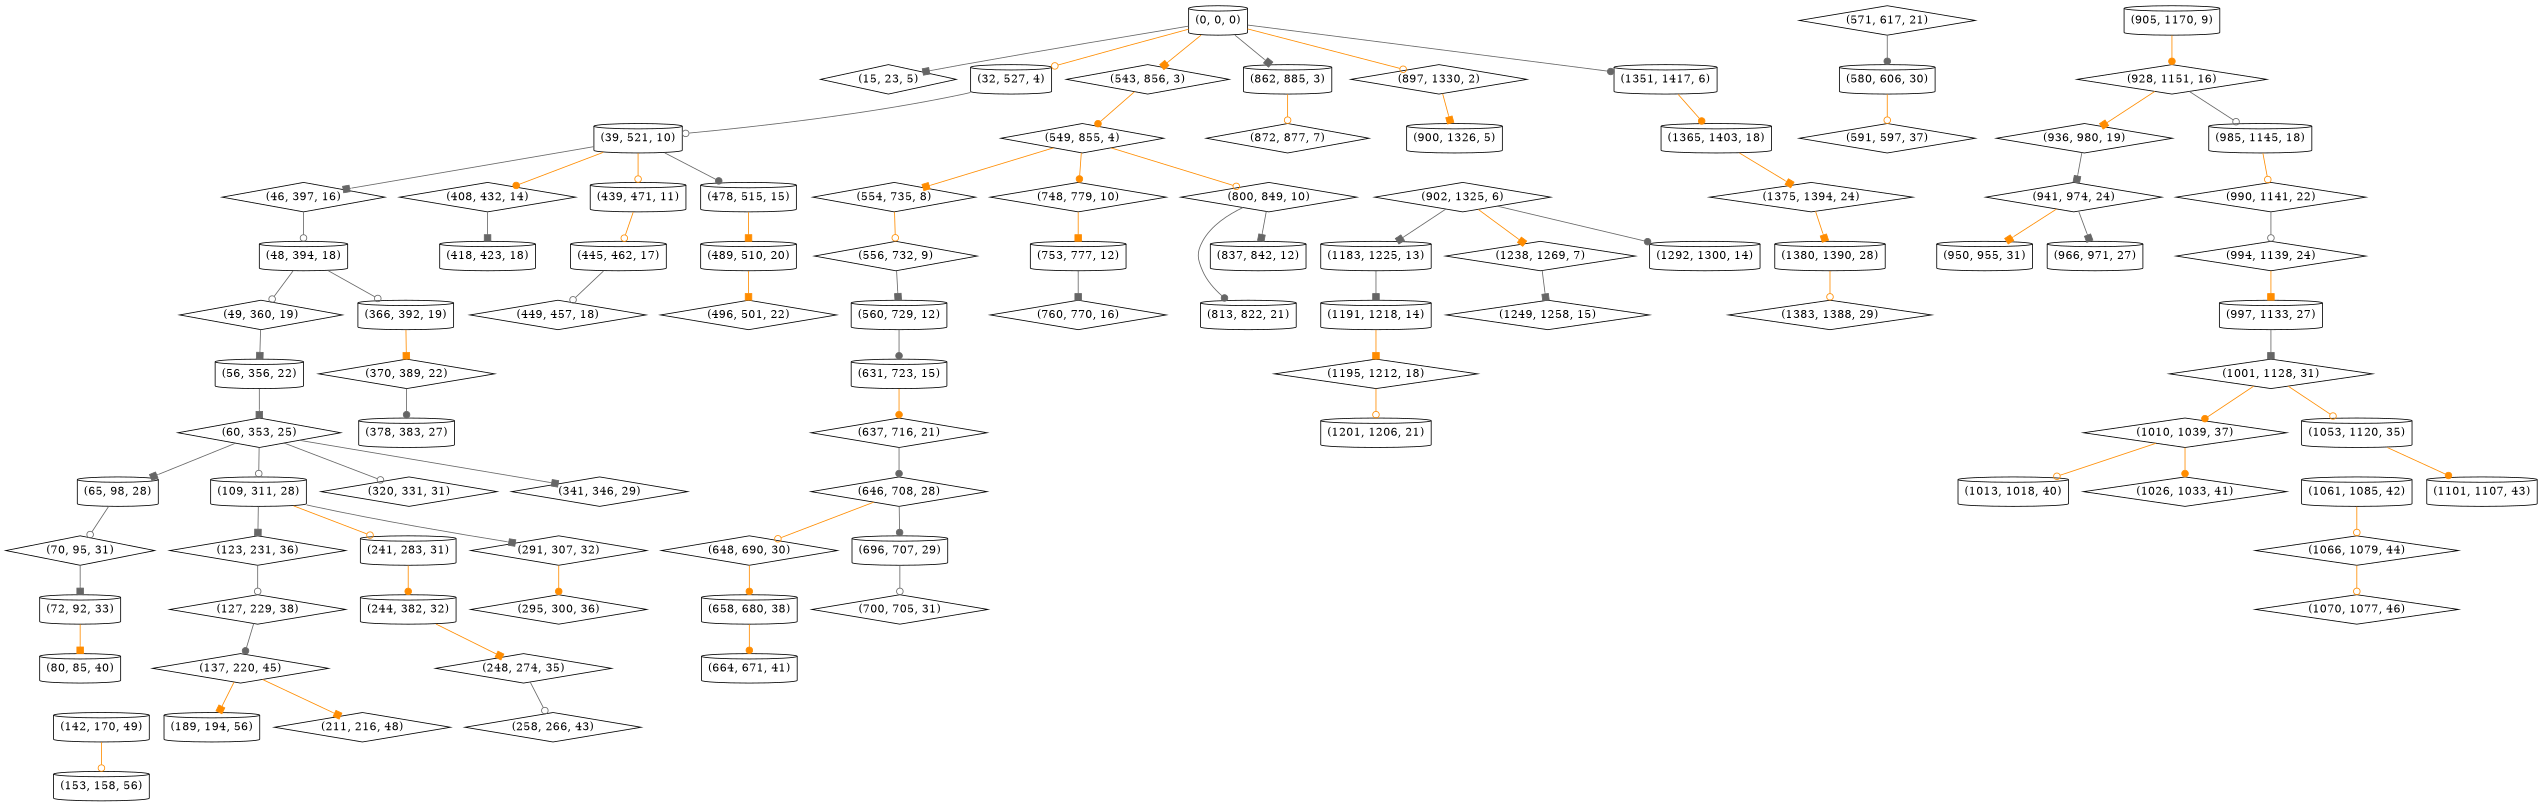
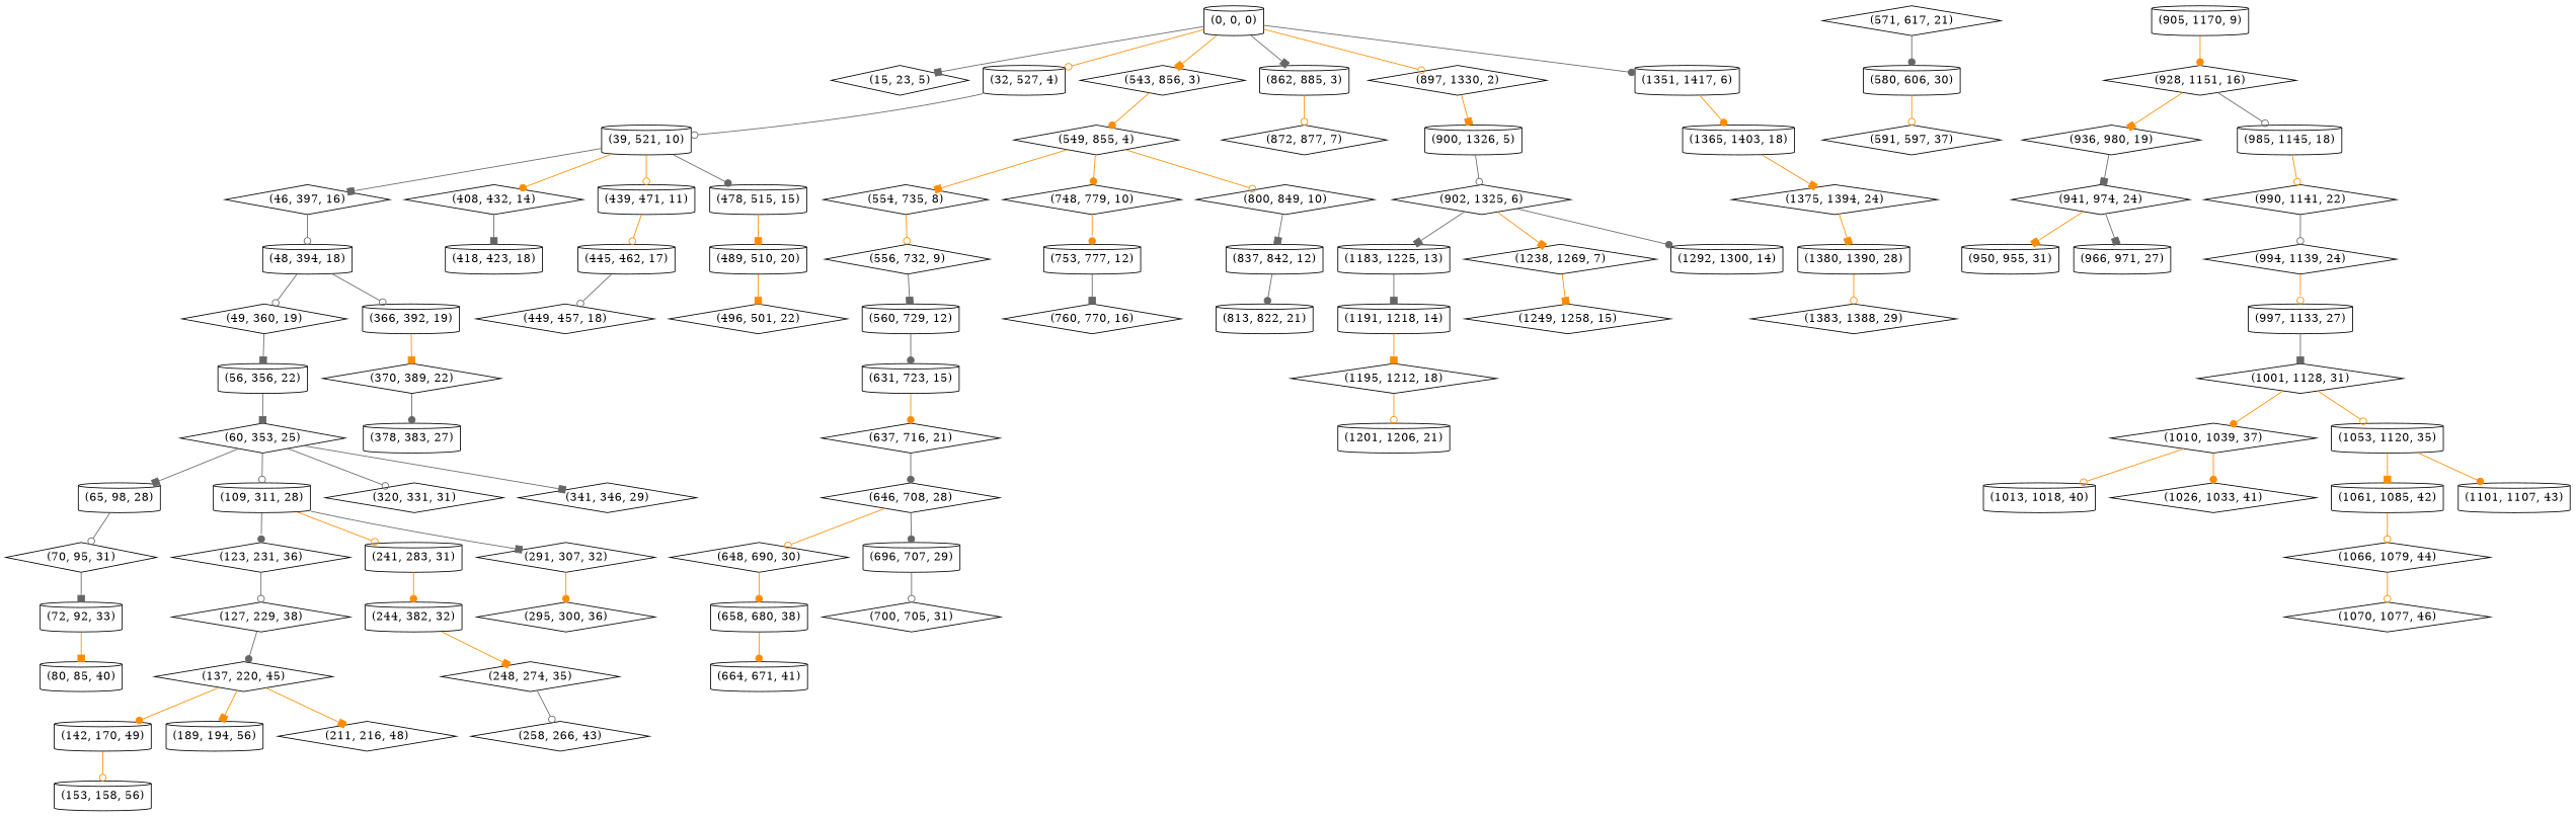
  digraph {
    node [shape=diamond]
    edge [arrowhead=box color=darkorange]
    "(0, 0, 0)" [shape=cylinder]
    "(15, 23, 5)"
    "(32, 527, 4)" [shape=cylinder]
    "(543, 856, 3)"
    "(862, 885, 3)" [shape=cylinder]
    "(897, 1330, 2)"
    "(1351, 1417, 6)" [shape=cylinder]
    "(39, 521, 10)" [shape=cylinder]
    "(549, 855, 4)"
    "(872, 877, 7)"
    "(900, 1326, 5)" [shape=cylinder]
    "(1365, 1403, 18)" [shape=cylinder]
    "(46, 397, 16)"
    "(408, 432, 14)"
    "(439, 471, 11)" [shape=cylinder]
    "(478, 515, 15)" [shape=cylinder]
    "(48, 394, 18)" [shape=cylinder]
    "(418, 423, 18)" [shape=cylinder]
    "(445, 462, 17)" [shape=cylinder]
    "(489, 510, 20)" [shape=cylinder]
    "(49, 360, 19)"
    "(366, 392, 19)" [shape=cylinder]
    "(56, 356, 22)" [shape=cylinder]
    "(370, 389, 22)"
    "(60, 353, 25)"
    "(65, 98, 28)" [shape=cylinder]
    "(109, 311, 28)" [shape=cylinder]
    "(320, 331, 31)"
    "(341, 346, 29)"
    "(70, 95, 31)"
    "(123, 231, 36)"
    "(241, 283, 31)" [shape=cylinder]
    "(291, 307, 32)"
    "(72, 92, 33)" [shape=cylinder]
    "(80, 85, 40)" [shape=cylinder]
    "(127, 229, 38)"
    n37 [label="(244, 382, 32)" shape=cylinder]
    "(295, 300, 36)"
    "(137, 220, 45)"
    "(142, 170, 49)" [shape=cylinder]
    "(189, 194, 56)" [shape=cylinder]
    "(211, 216, 48)"
    "(153, 158, 56)" [shape=cylinder]
    "(248, 274, 35)"
    "(258, 266, 43)"
    "(378, 383, 27)" [shape=cylinder]
    "(449, 457, 18)"
    "(496, 501, 22)"
    "(554, 735, 8)"
    "(748, 779, 10)"
    "(800, 849, 10)"
    "(556, 732, 9)"
    "(753, 777, 12)" [shape=cylinder]
    "(813, 822, 21)" [shape=cylinder]
    "(837, 842, 12)" [shape=cylinder]
    "(560, 729, 12)" [shape=cylinder]
    "(631, 723, 15)" [shape=cylinder]
    "(637, 716, 21)"
    "(580, 606, 30)" [shape=cylinder]
    "(571, 617, 21)"
    "(591, 597, 37)"
    "(646, 708, 28)"
    "(648, 690, 30)"
    "(696, 707, 29)" [shape=cylinder]
    "(658, 680, 38)" [shape=cylinder]
    "(700, 705, 31)"
    "(664, 671, 41)" [shape=cylinder]
    "(760, 770, 16)"
    "(902, 1325, 6)"
    "(1183, 1225, 13)" [shape=cylinder]
    "(1238, 1269, 7)"
    "(1292, 1300, 14)" [shape=cylinder]
    "(905, 1170, 9)" [shape=cylinder]
    "(928, 1151, 16)"
    n75 [label="(1191, 1218, 14)" shape=cylinder]
    "(1249, 1258, 15)"
    "(936, 980, 19)"
    "(985, 1145, 18)" [shape=cylinder]
    "(941, 974, 24)"
    "(990, 1141, 22)"
    "(950, 955, 31)" [shape=cylinder]
    "(966, 971, 27)" [shape=cylinder]
    "(994, 1139, 24)"
    "(997, 1133, 27)" [shape=cylinder]
    "(1001, 1128, 31)"
    "(1010, 1039, 37)"
    "(1053, 1120, 35)" [shape=cylinder]
    "(1013, 1018, 40)" [shape=cylinder]
    "(1026, 1033, 41)"
    "(1061, 1085, 42)" [shape=cylinder]
    "(1101, 1107, 43)" [shape=cylinder]
    "(1066, 1079, 44)"
    "(1070, 1077, 46)"
    "(1195, 1212, 18)"
    "(1201, 1206, 21)" [shape=cylinder]
    "(1375, 1394, 24)"
    "(1380, 1390, 28)" [shape=cylinder]
    "(1383, 1388, 29)"
    "(0, 0, 0)" -> "(15, 23, 5)" [color=gray40]
    "(0, 0, 0)" -> "(32, 527, 4)" [arrowhead=odot]
    "(0, 0, 0)" -> "(543, 856, 3)"
    "(0, 0, 0)" -> "(862, 885, 3)" [color=gray40]
    "(0, 0, 0)" -> "(897, 1330, 2)" [arrowhead=odot]
    "(0, 0, 0)" -> "(1351, 1417, 6)" [arrowhead=dot color=gray40]
    "(32, 527, 4)" -> "(39, 521, 10)" [arrowhead=odot color=gray40]
    "(543, 856, 3)" -> "(549, 855, 4)" [arrowhead=dot]
    "(862, 885, 3)" -> "(872, 877, 7)" [arrowhead=odot]
    "(897, 1330, 2)" -> "(900, 1326, 5)"
    "(1351, 1417, 6)" -> "(1365, 1403, 18)" [arrowhead=dot]
    "(39, 521, 10)" -> "(46, 397, 16)" [color=gray40]
    "(39, 521, 10)" -> "(408, 432, 14)" [arrowhead=dot]
    "(39, 521, 10)" -> "(439, 471, 11)" [arrowhead=odot]
    "(39, 521, 10)" -> "(478, 515, 15)" [arrowhead=dot color=gray40]
    "(549, 855, 4)" -> "(554, 735, 8)"
    "(549, 855, 4)" -> "(748, 779, 10)" [arrowhead=dot]
    "(549, 855, 4)" -> "(800, 849, 10)" [arrowhead=odot]
+   "(900, 1326, 5)" -> "(902, 1325, 6)" [arrowhead=odot color=gray40]
    "(1365, 1403, 18)" -> "(1375, 1394, 24)"
    "(46, 397, 16)" -> "(48, 394, 18)" [arrowhead=odot color=gray40]
    "(408, 432, 14)" -> "(418, 423, 18)" [color=gray40]
    "(439, 471, 11)" -> "(445, 462, 17)" [arrowhead=odot]
    "(478, 515, 15)" -> "(489, 510, 20)"
    "(48, 394, 18)" -> "(49, 360, 19)" [arrowhead=odot color=gray40]
    "(48, 394, 18)" -> "(366, 392, 19)" [arrowhead=odot color=gray40]
    "(445, 462, 17)" -> "(449, 457, 18)" [arrowhead=odot color=gray40]
    "(489, 510, 20)" -> "(496, 501, 22)"
    "(49, 360, 19)" -> "(56, 356, 22)" [color=gray40]
    "(366, 392, 19)" -> "(370, 389, 22)"
    "(56, 356, 22)" -> "(60, 353, 25)" [color=gray40]
    "(370, 389, 22)" -> "(378, 383, 27)" [arrowhead=dot color=gray40]
    "(60, 353, 25)" -> "(65, 98, 28)" [color=gray40]
    "(60, 353, 25)" -> "(109, 311, 28)" [arrowhead=odot color=gray40]
    "(60, 353, 25)" -> "(320, 331, 31)" [arrowhead=odot color=gray40]
    "(60, 353, 25)" -> "(341, 346, 29)" [color=gray40]
    "(65, 98, 28)" -> "(70, 95, 31)" [arrowhead=odot color=gray40]
-   "(109, 311, 28)" -> "(123, 231, 36)" [color=gray40]
+   "(109, 311, 28)" -> "(123, 231, 36)" [arrowhead=dot color=gray40]
    "(109, 311, 28)" -> "(241, 283, 31)" [arrowhead=odot]
    "(109, 311, 28)" -> "(291, 307, 32)" [color=gray40]
    "(70, 95, 31)" -> "(72, 92, 33)" [color=gray40]
    "(123, 231, 36)" -> "(127, 229, 38)" [arrowhead=odot color=gray40]
    "(241, 283, 31)" -> n37 [arrowhead=dot]
    "(291, 307, 32)" -> "(295, 300, 36)" [arrowhead=dot]
    "(72, 92, 33)" -> "(80, 85, 40)"
    "(127, 229, 38)" -> "(137, 220, 45)" [arrowhead=dot color=gray40]
    n37 -> "(248, 274, 35)"
+   "(137, 220, 45)" -> "(142, 170, 49)" [arrowhead=dot]
    "(137, 220, 45)" -> "(189, 194, 56)"
    "(137, 220, 45)" -> "(211, 216, 48)"
    "(142, 170, 49)" -> "(153, 158, 56)" [arrowhead=odot]
    "(248, 274, 35)" -> "(258, 266, 43)" [arrowhead=odot color=gray40]
    "(554, 735, 8)" -> "(556, 732, 9)" [arrowhead=odot]
-   "(748, 779, 10)" -> "(753, 777, 12)"
-   "(800, 849, 10)" -> "(813, 822, 21)" [arrowhead=dot color=gray40]
+   "(748, 779, 10)" -> "(753, 777, 12)" [arrowhead=dot]
+   "(837, 842, 12)" -> "(813, 822, 21)" [arrowhead=dot color=gray40]
    "(800, 849, 10)" -> "(837, 842, 12)" [color=gray40]
    "(556, 732, 9)" -> "(560, 729, 12)" [color=gray40]
    "(753, 777, 12)" -> "(760, 770, 16)" [color=gray40]
    "(560, 729, 12)" -> "(631, 723, 15)" [arrowhead=dot color=gray40]
    "(631, 723, 15)" -> "(637, 716, 21)" [arrowhead=dot]
    "(637, 716, 21)" -> "(646, 708, 28)" [arrowhead=dot color=gray40]
    "(580, 606, 30)" -> "(591, 597, 37)" [arrowhead=odot]
    "(571, 617, 21)" -> "(580, 606, 30)" [arrowhead=dot color=gray40]
    "(646, 708, 28)" -> "(648, 690, 30)" [arrowhead=odot]
    "(646, 708, 28)" -> "(696, 707, 29)" [arrowhead=dot color=gray40]
    "(648, 690, 30)" -> "(658, 680, 38)" [arrowhead=dot]
    "(696, 707, 29)" -> "(700, 705, 31)" [arrowhead=odot color=gray40]
    "(658, 680, 38)" -> "(664, 671, 41)" [arrowhead=dot]
    "(902, 1325, 6)" -> "(1183, 1225, 13)" [color=gray40]
    "(902, 1325, 6)" -> "(1238, 1269, 7)"
    "(902, 1325, 6)" -> "(1292, 1300, 14)" [arrowhead=dot color=gray40]
    "(1183, 1225, 13)" -> n75 [color=gray40]
-   "(1238, 1269, 7)" -> "(1249, 1258, 15)" [color=gray40]
+   "(1238, 1269, 7)" -> "(1249, 1258, 15)"
    "(905, 1170, 9)" -> "(928, 1151, 16)" [arrowhead=dot]
    "(928, 1151, 16)" -> "(936, 980, 19)"
    "(928, 1151, 16)" -> "(985, 1145, 18)" [arrowhead=odot color=gray40]
    n75 -> "(1195, 1212, 18)"
    "(936, 980, 19)" -> "(941, 974, 24)" [color=gray40]
    "(985, 1145, 18)" -> "(990, 1141, 22)" [arrowhead=odot]
    "(941, 974, 24)" -> "(950, 955, 31)"
    "(941, 974, 24)" -> "(966, 971, 27)" [color=gray40]
    "(990, 1141, 22)" -> "(994, 1139, 24)" [arrowhead=odot color=gray40]
-   "(994, 1139, 24)" -> "(997, 1133, 27)"
+   "(994, 1139, 24)" -> "(997, 1133, 27)" [arrowhead=odot]
    "(997, 1133, 27)" -> "(1001, 1128, 31)" [color=gray40]
    "(1001, 1128, 31)" -> "(1010, 1039, 37)" [arrowhead=dot]
    "(1001, 1128, 31)" -> "(1053, 1120, 35)" [arrowhead=odot]
    "(1010, 1039, 37)" -> "(1013, 1018, 40)" [arrowhead=odot]
    "(1010, 1039, 37)" -> "(1026, 1033, 41)" [arrowhead=dot]
+   "(1053, 1120, 35)" -> "(1061, 1085, 42)"
    "(1053, 1120, 35)" -> "(1101, 1107, 43)" [arrowhead=dot]
    "(1061, 1085, 42)" -> "(1066, 1079, 44)" [arrowhead=odot]
    "(1066, 1079, 44)" -> "(1070, 1077, 46)" [arrowhead=odot]
    "(1195, 1212, 18)" -> "(1201, 1206, 21)" [arrowhead=odot]
    "(1375, 1394, 24)" -> "(1380, 1390, 28)"
    "(1380, 1390, 28)" -> "(1383, 1388, 29)" [arrowhead=odot]
  }
